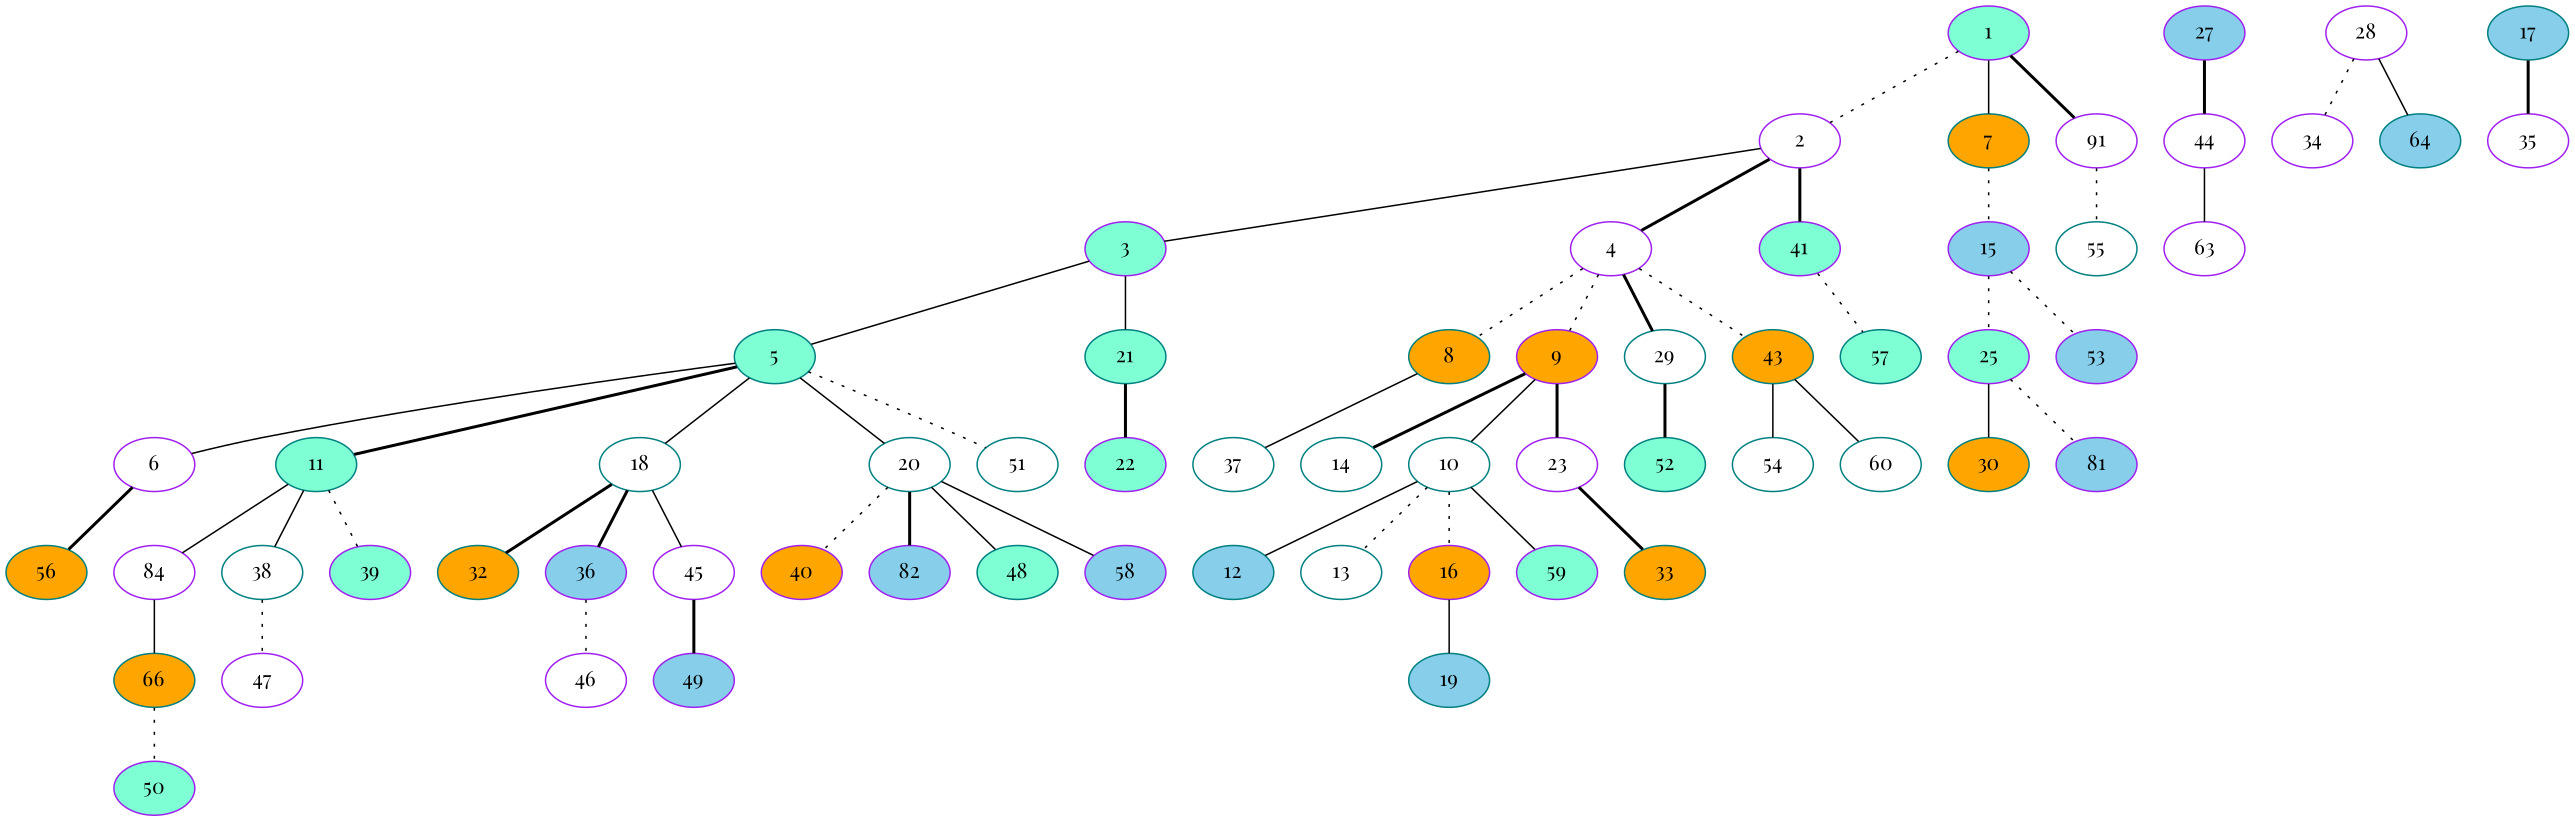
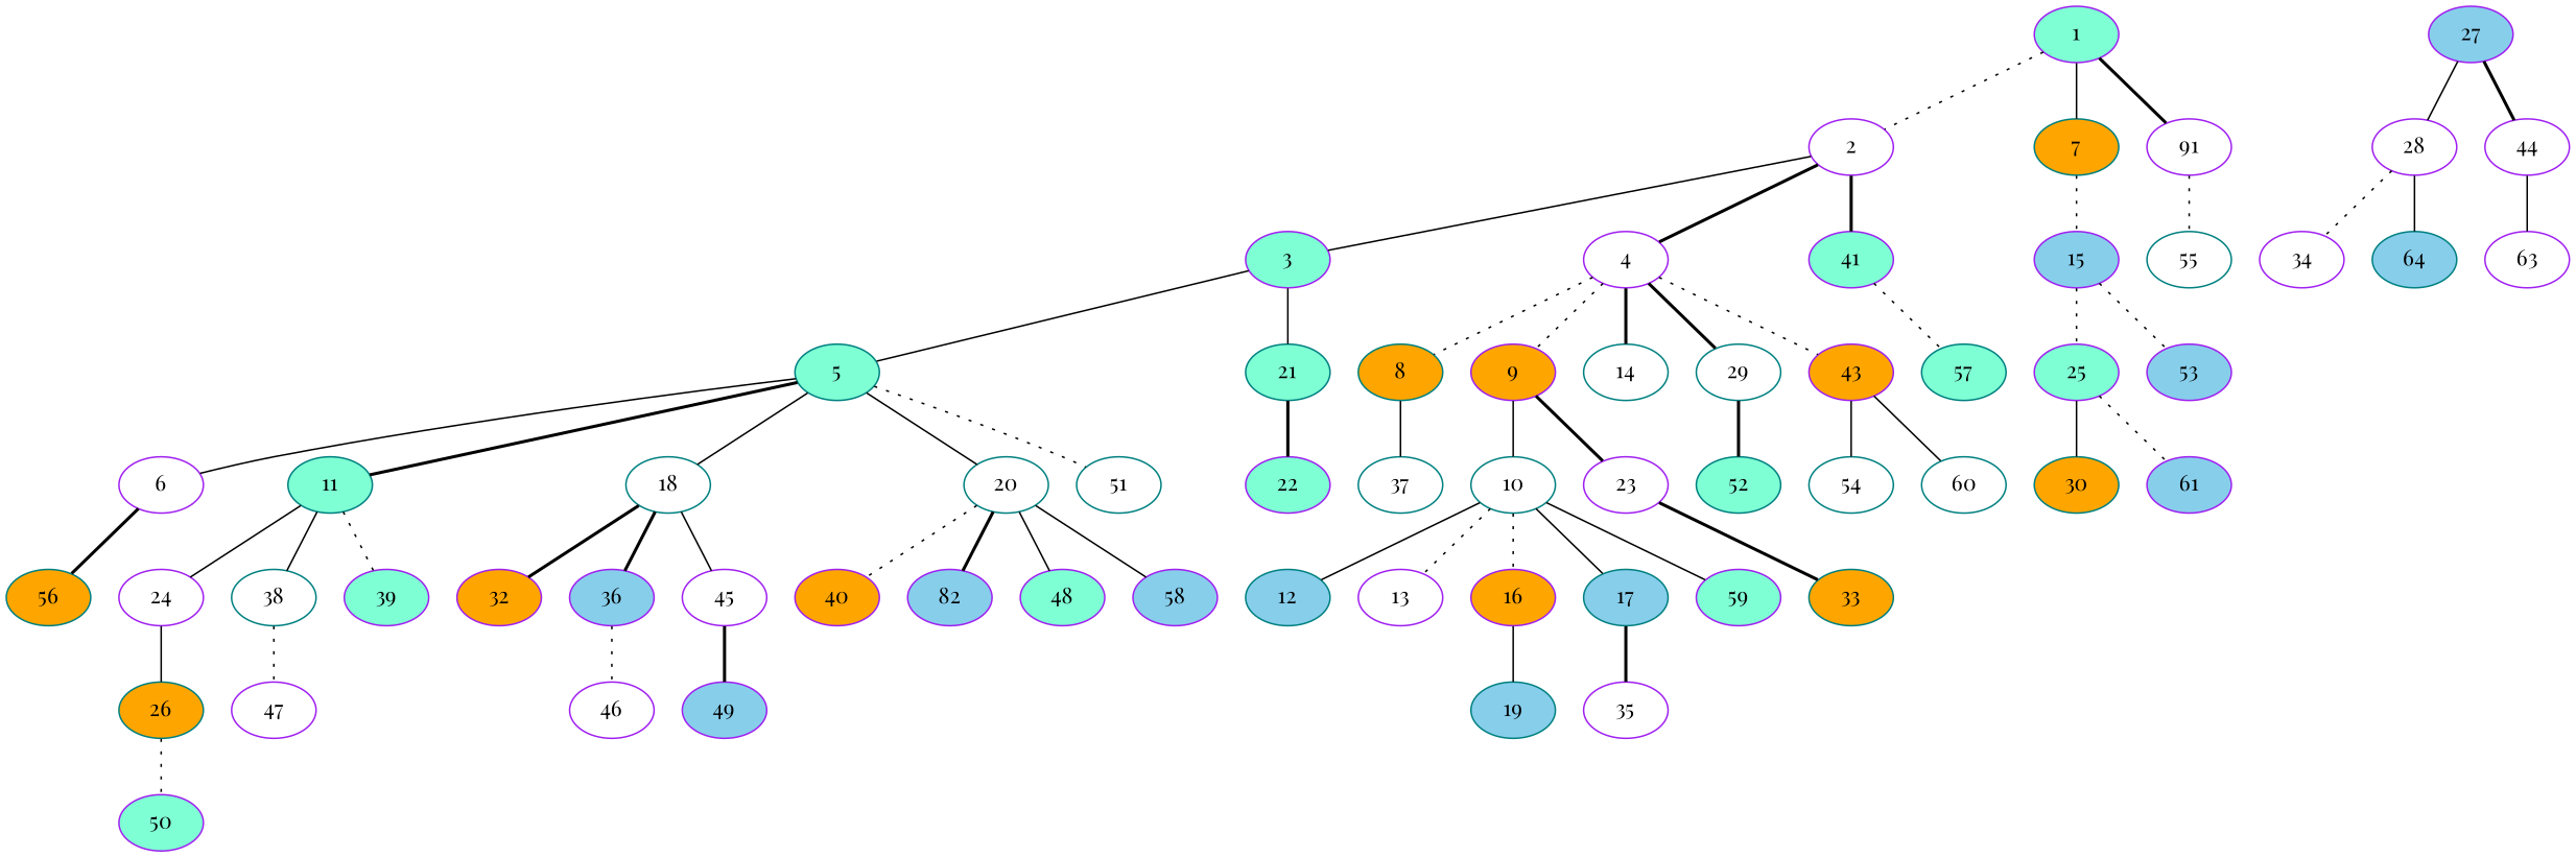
  graph {
    fontname="Playfair Display"
    node [color=purple fillcolor=white fontname="Playfair Display" style=filled]
    edge [fontname="Playfair Display" style=solid weight=1.0]
    1 [fillcolor=aquamarine]
    2
    7 [color=teal fillcolor=orange]
    n4 [label=91]
    3 [fillcolor=aquamarine]
    4
    41 [fillcolor=aquamarine]
    15 [fillcolor=skyblue]
    55 [color=teal]
    5 [color=teal fillcolor=aquamarine]
    21 [color=teal fillcolor=aquamarine]
    8 [color=teal fillcolor=orange]
    9 [fillcolor=orange]
    14 [color=teal]
    29 [color=teal]
-   43 [color=teal fillcolor=orange]
+   43 [fillcolor=orange]
    57 [color=teal fillcolor=aquamarine]
    6
    11 [color=teal fillcolor=aquamarine]
    18 [color=teal]
    20 [color=teal]
    51 [color=teal]
    22 [fillcolor=aquamarine]
    27 [fillcolor=skyblue]
    28
    44
    37 [color=teal]
    10 [color=teal]
    23
    52 [color=teal fillcolor=aquamarine]
    54 [color=teal]
    60 [color=teal]
    56 [color=teal fillcolor=orange]
-   24 [label=84]
+   24
    38 [color=teal]
    39 [fillcolor=aquamarine]
-   32 [color=teal fillcolor=orange]
+   32 [fillcolor=orange]
    36 [fillcolor=skyblue]
    45
    40 [fillcolor=orange]
    n41 [fillcolor=skyblue label=82]
-   48 [color=teal fillcolor=aquamarine]
+   48 [fillcolor=aquamarine]
    58 [fillcolor=skyblue]
    25 [fillcolor=aquamarine]
    53 [fillcolor=skyblue]
    12 [color=teal fillcolor=skyblue]
-   13 [color=teal]
+   13
    16 [fillcolor=orange]
    17 [color=teal fillcolor=skyblue]
    59 [fillcolor=aquamarine]
    33 [color=teal fillcolor=orange]
    19 [color=teal fillcolor=skyblue]
    35
-   26 [color=teal fillcolor=orange label=66]
+   26 [color=teal fillcolor=orange]
    47
    30 [color=teal fillcolor=orange]
-   61 [fillcolor=skyblue label=81]
+   61 [fillcolor=skyblue]
    46
    49 [fillcolor=skyblue]
    50 [fillcolor=aquamarine]
    34
    64 [color=teal fillcolor=skyblue]
    63
    1 -- 2 [style=dotted]
    1 -- 7
    1 -- n4 [style=bold]
    2 -- 3
    2 -- 4 [style=bold]
    2 -- 41 [style=bold weight=2.0]
    7 -- 15 [style=dotted weight=2.0]
    n4 -- 55 [style=dotted]
    3 -- 5
    3 -- 21 [weight=2.0]
    4 -- 8 [style=dotted weight=2.0]
    4 -- 9 [style=dotted]
-   9 -- 14 [style=bold]
+   4 -- 14 [style=bold]
    4 -- 29 [style=bold]
    4 -- 43 [style=dotted]
    41 -- 57 [style=dotted]
    15 -- 25 [style=dotted]
    15 -- 53 [style=dotted]
    5 -- 6
    5 -- 11 [style=bold]
    5 -- 18
    5 -- 20
    5 -- 51 [style=dotted]
    21 -- 22 [style=bold]
    8 -- 37
    9 -- 10
    9 -- 23 [style=bold]
    29 -- 52 [style=bold]
    43 -- 54
    43 -- 60
    6 -- 56 [style=bold]
    11 -- 24
    11 -- 38
    11 -- 39 [style=dotted]
    18 -- 32 [style=bold]
    18 -- 36 [style=bold]
    18 -- 45
    20 -- 40 [style=dotted]
    20 -- n41 [style=bold]
    20 -- 48 [weight=3.0]
    20 -- 58
+   27 -- 28
    27 -- 44 [style=bold]
    28 -- 34 [style=dotted]
    28 -- 64
    44 -- 63
    10 -- 12
    10 -- 13 [style=dotted]
    10 -- 16 [style=dotted]
+   10 -- 17
    10 -- 59
    23 -- 33 [style=bold]
    24 -- 26
    38 -- 47 [style=dotted]
    36 -- 46 [style=dotted]
    45 -- 49 [style=bold]
    25 -- 30
    25 -- 61 [style=dotted]
    16 -- 19
    17 -- 35 [style=bold weight=2.0]
    26 -- 50 [style=dotted]
  }
